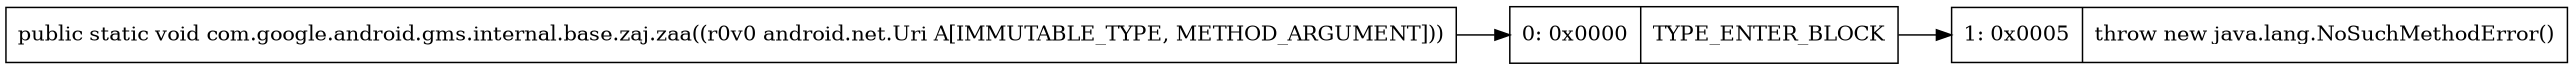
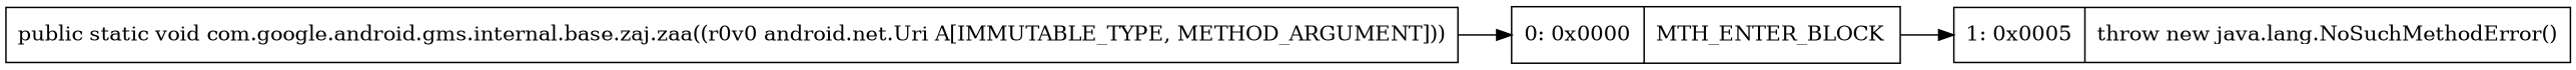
  digraph {
    rankdir=LR
    node [shape=record]
-   n1 [label="{0\:\ 0x0000|TYPE_ENTER_BLOCK\l}"]
+   n1 [label="{0\:\ 0x0000|MTH_ENTER_BLOCK\l}"]
    n2 [label="{1\:\ 0x0005|throw new java.lang.NoSuchMethodError()\l}"]
    n3 [label="{public static void com.google.android.gms.internal.base.zaj.zaa((r0v0 android.net.Uri A[IMMUTABLE_TYPE, METHOD_ARGUMENT])) }"]
    n1 -> n2
    n3 -> n1
  }
